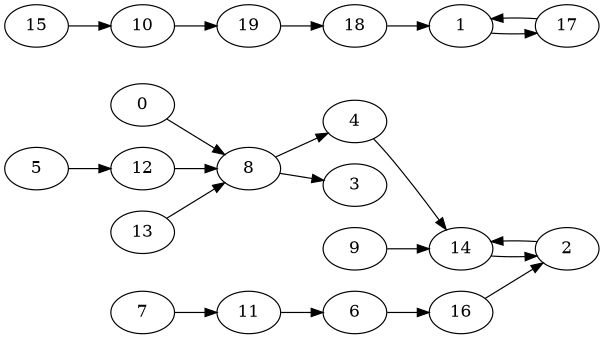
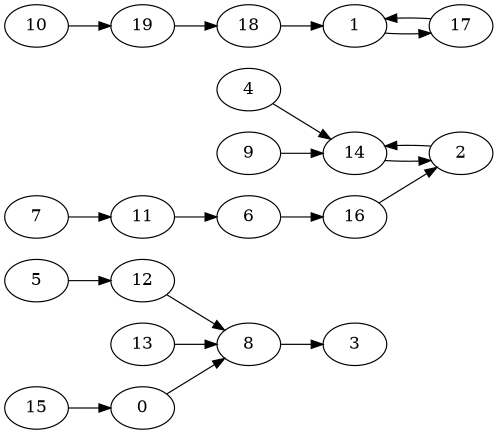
  digraph {
    rankdir=LR
    0
    8
    4
    3
    14
    1
    17
    2
    5
    12
    6
    16
    7
    11
    9
    10
    19
    18
    13
    15
    0 -> 8
-   8 -> 4
    8 -> 3
    4 -> 14
    14 -> 2
    1 -> 17
    17 -> 1
    2 -> 14
    5 -> 12
    12 -> 8
    6 -> 16
    16 -> 2
    7 -> 11
    11 -> 6
    9 -> 14
    10 -> 19
    19 -> 18
    18 -> 1
    13 -> 8
-   15 -> 10
+   15 -> 0
  }
